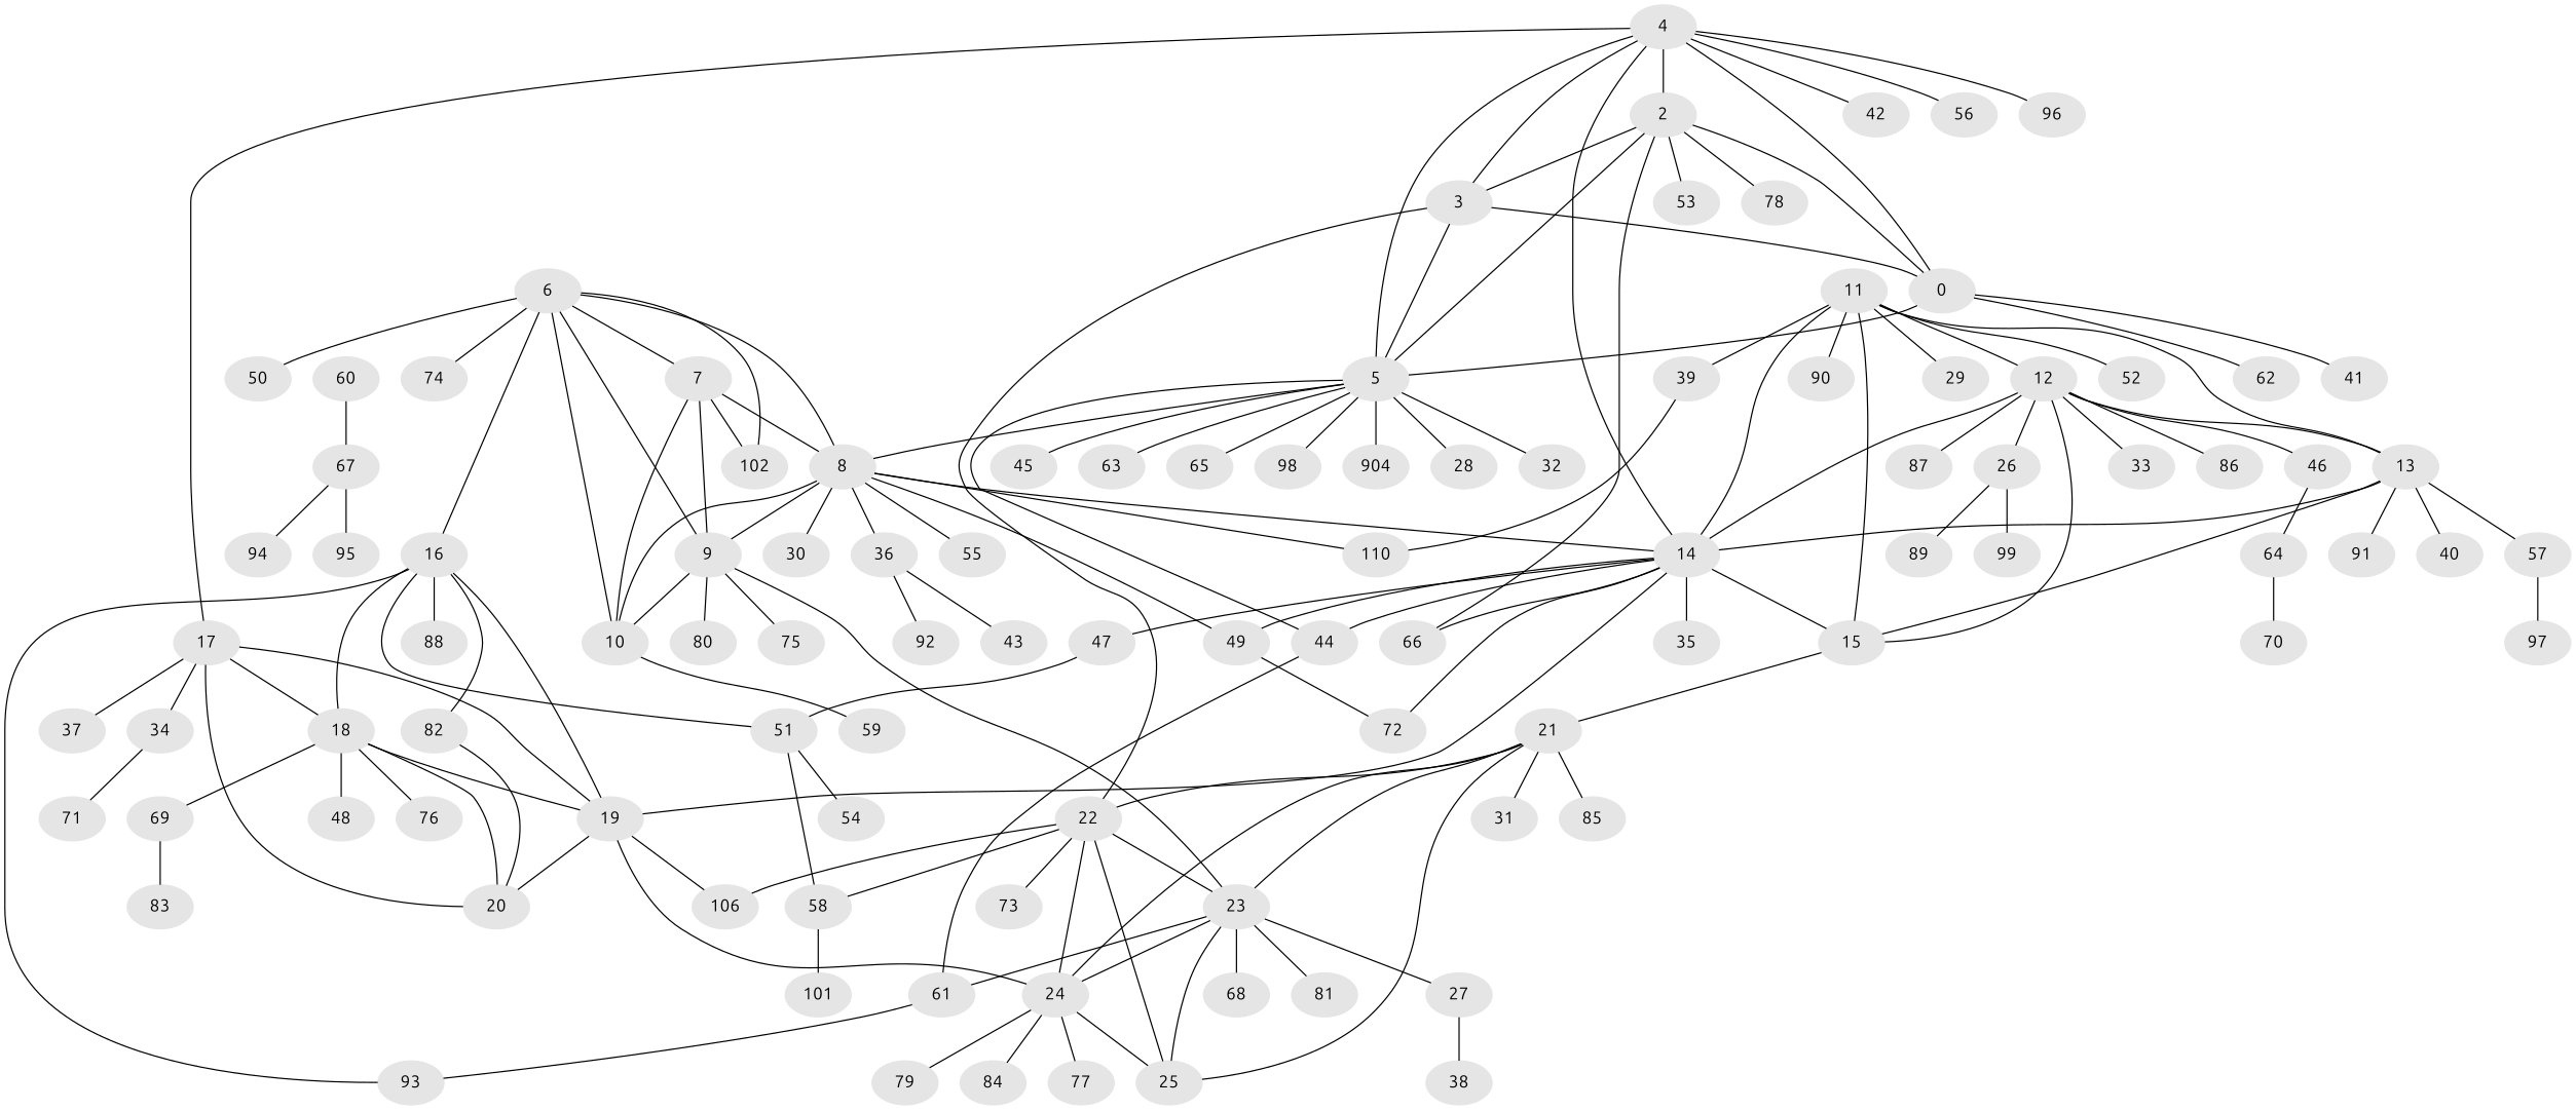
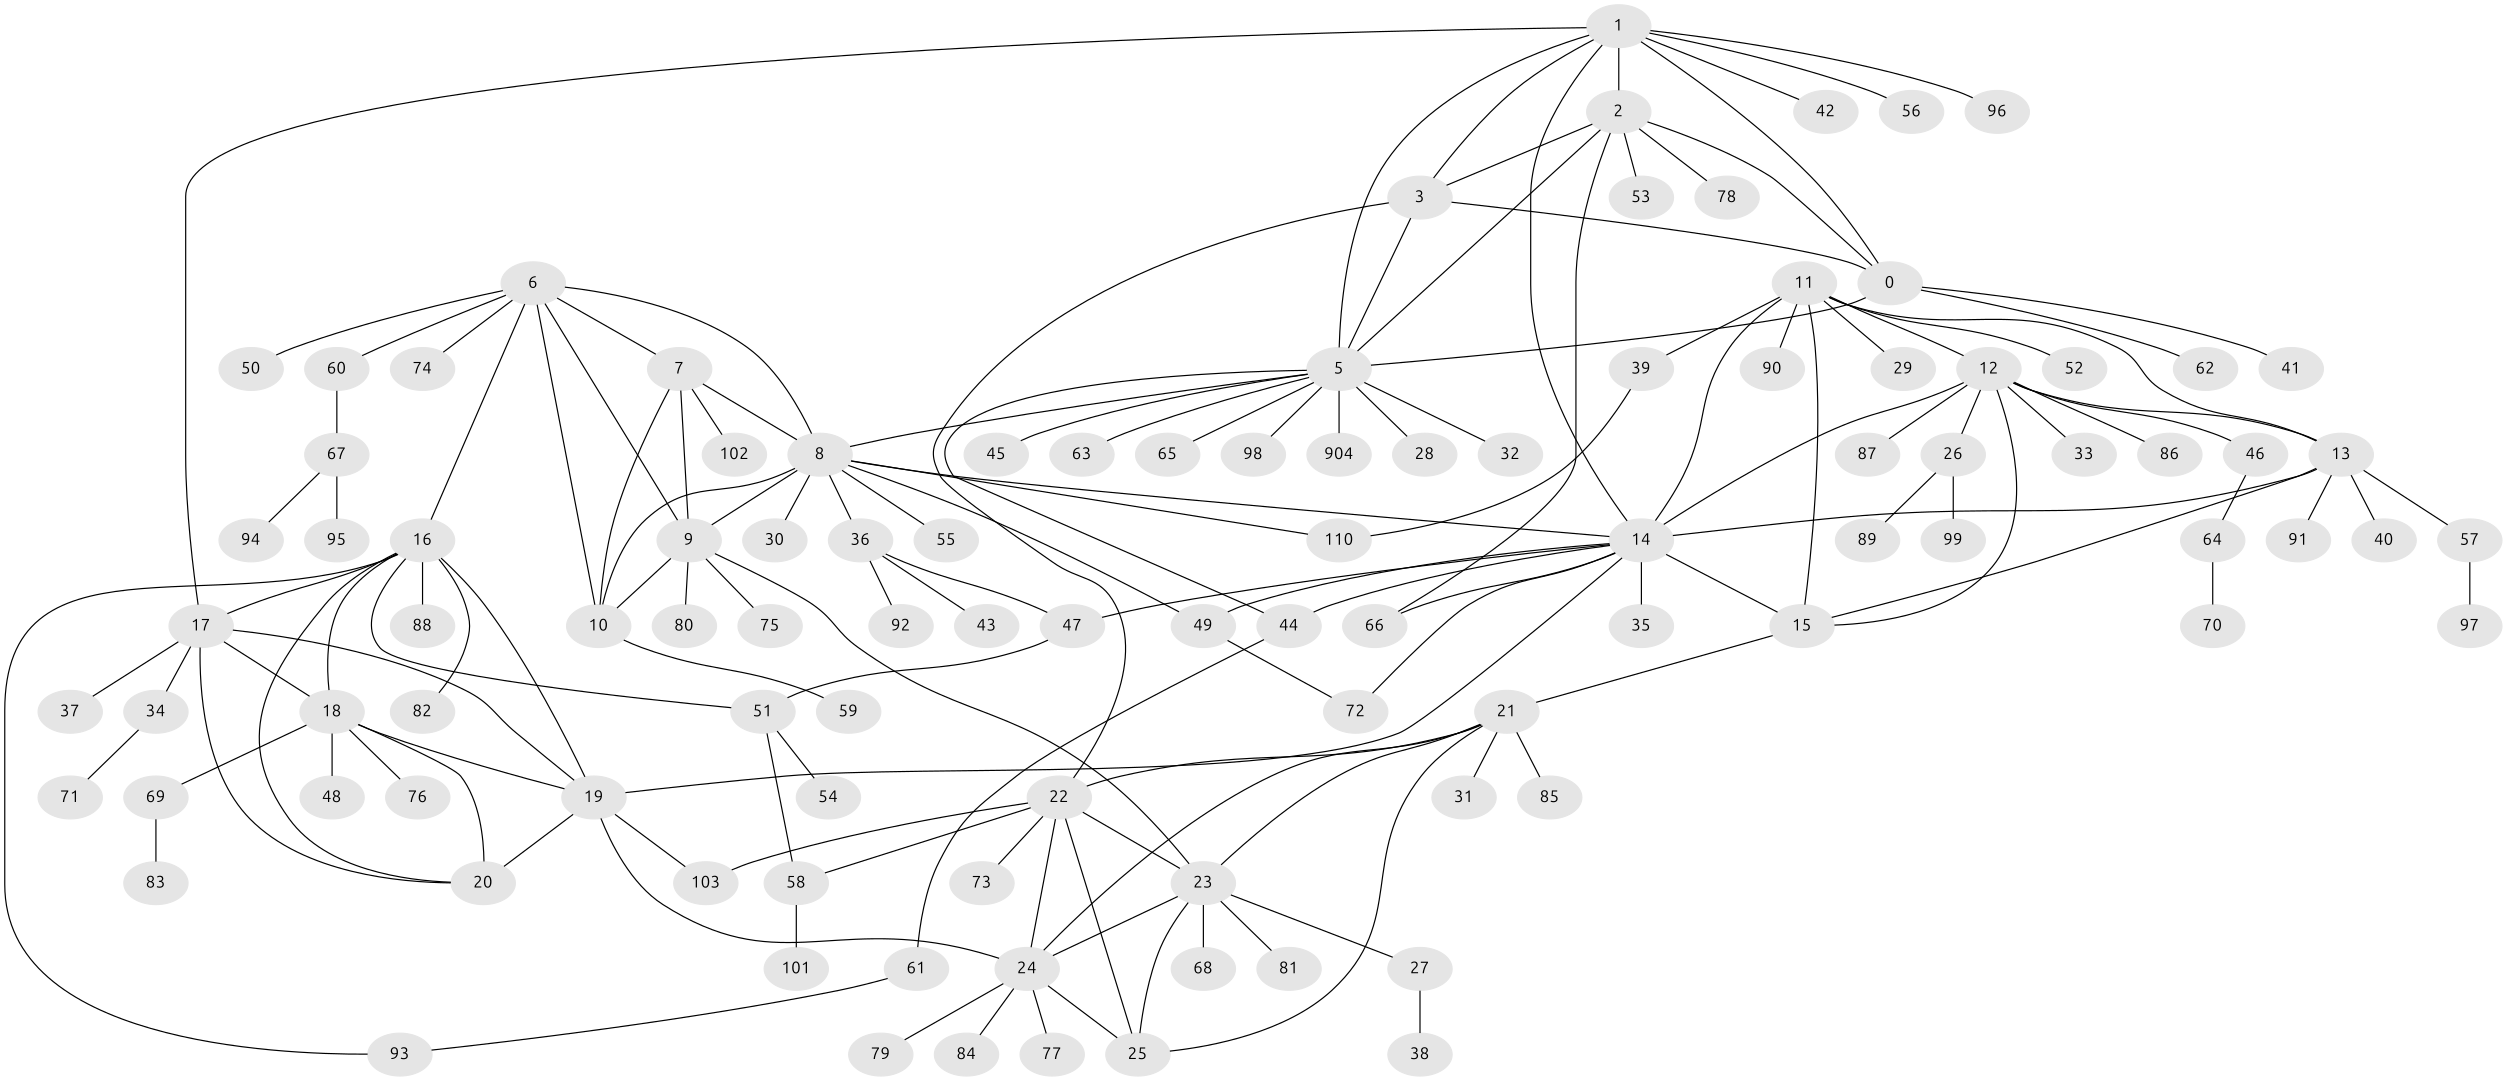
  graph {
    fontname=Ubuntu
    node [color=gray90 fontname=Ubuntu style=filled]
    edge [fontname=Ubuntu]
-   1 [label=4]
+   1
    2
    3
    n4 [label=0]
    5
    14
    17
    42
    56
    96
    53
    66
    78
    22
    41
    62
    8
    28
    32
    44
    45
    63
    65
    98
    n25 [label=904]
    49
    15
    19
    35
    47
    72
    18
    20
    34
    37
    23
    24
-   103 [label=106]
+   103
    25
    58
    73
    9
    10
    30
    36
    55
    n47 [label=110]
    61
    6
    7
    16
    50
    60
    74
    102
    75
    80
    59
    51
    82
    88
    93
    67
    43
    92
    27
    68
    81
    11
    12
    13
    29
    39
    52
    90
    26
    33
    46
    86
    87
    40
    57
    91
    21
    89
    99
    64
    97
    31
    85
    48
    69
    76
    54
    71
    83
    77
    79
    84
    101
    38
    70
    94
    95
    1 -- 2
    1 -- 3
    1 -- n4
    1 -- 5
    1 -- 14
    1 -- 17
    1 -- 42
    1 -- 56
    1 -- 96
    2 -- 3
    2 -- n4
    2 -- 5
    2 -- 53
    2 -- 66
    2 -- 78
    3 -- n4
    3 -- 5
    3 -- 22
    n4 -- 5
    n4 -- 41
    n4 -- 62
    5 -- 8
    5 -- 28
    5 -- 32
    5 -- 44
    5 -- 45
    5 -- 63
    5 -- 65
    5 -- 98
    5 -- n25
    14 -- 66
    14 -- 44
    14 -- 49
    14 -- 15
    14 -- 19
    14 -- 35
    14 -- 47
    14 -- 72
    17 -- 19
    17 -- 18
    17 -- 20
    17 -- 34
    17 -- 37
    22 -- 23
    22 -- 24
    22 -- 103
    22 -- 25
    22 -- 58
    22 -- 73
    8 -- 14
    8 -- 49
    8 -- 9
    8 -- 10
    8 -- 30
    8 -- 36
    8 -- 55
    8 -- n47
    44 -- 61
    49 -- 72
    15 -- 21
    19 -- 20
    19 -- 24
    19 -- 103
    47 -- 51
    18 -- 19
    18 -- 20
    18 -- 48
    18 -- 69
    18 -- 76
    34 -- 71
    23 -- 24
    23 -- 25
-   23 -- 61
    23 -- 27
    23 -- 68
    23 -- 81
    24 -- 25
    24 -- 77
    24 -- 79
    24 -- 84
    58 -- 101
    9 -- 23
    9 -- 10
    9 -- 75
    9 -- 80
    10 -- 59
+   36 -- 47
    36 -- 43
    36 -- 92
    61 -- 93
    6 -- 8
    6 -- 9
    6 -- 10
    6 -- 7
    6 -- 16
    6 -- 50
-   6 -- 102
+   6 -- 60
    6 -- 74
    7 -- 8
    7 -- 9
    7 -- 10
    7 -- 102
+   16 -- 17
    16 -- 19
    16 -- 18
-   82 -- 20
+   16 -- 20
    16 -- 51
    16 -- 82
    16 -- 88
    16 -- 93
    60 -- 67
    51 -- 58
    51 -- 54
    67 -- 94
    67 -- 95
    27 -- 38
    11 -- 14
    11 -- 15
    11 -- 12
    11 -- 13
    11 -- 29
    11 -- 39
    11 -- 52
    11 -- 90
    12 -- 14
    12 -- 15
    12 -- 13
    12 -- 26
    12 -- 33
    12 -- 46
    12 -- 86
    12 -- 87
    13 -- 14
    13 -- 15
    13 -- 40
    13 -- 57
    13 -- 91
    39 -- n47
    26 -- 89
    26 -- 99
    46 -- 64
    57 -- 97
    21 -- 22
    21 -- 23
    21 -- 24
    21 -- 25
    21 -- 31
    21 -- 85
    64 -- 70
    69 -- 83
  }
